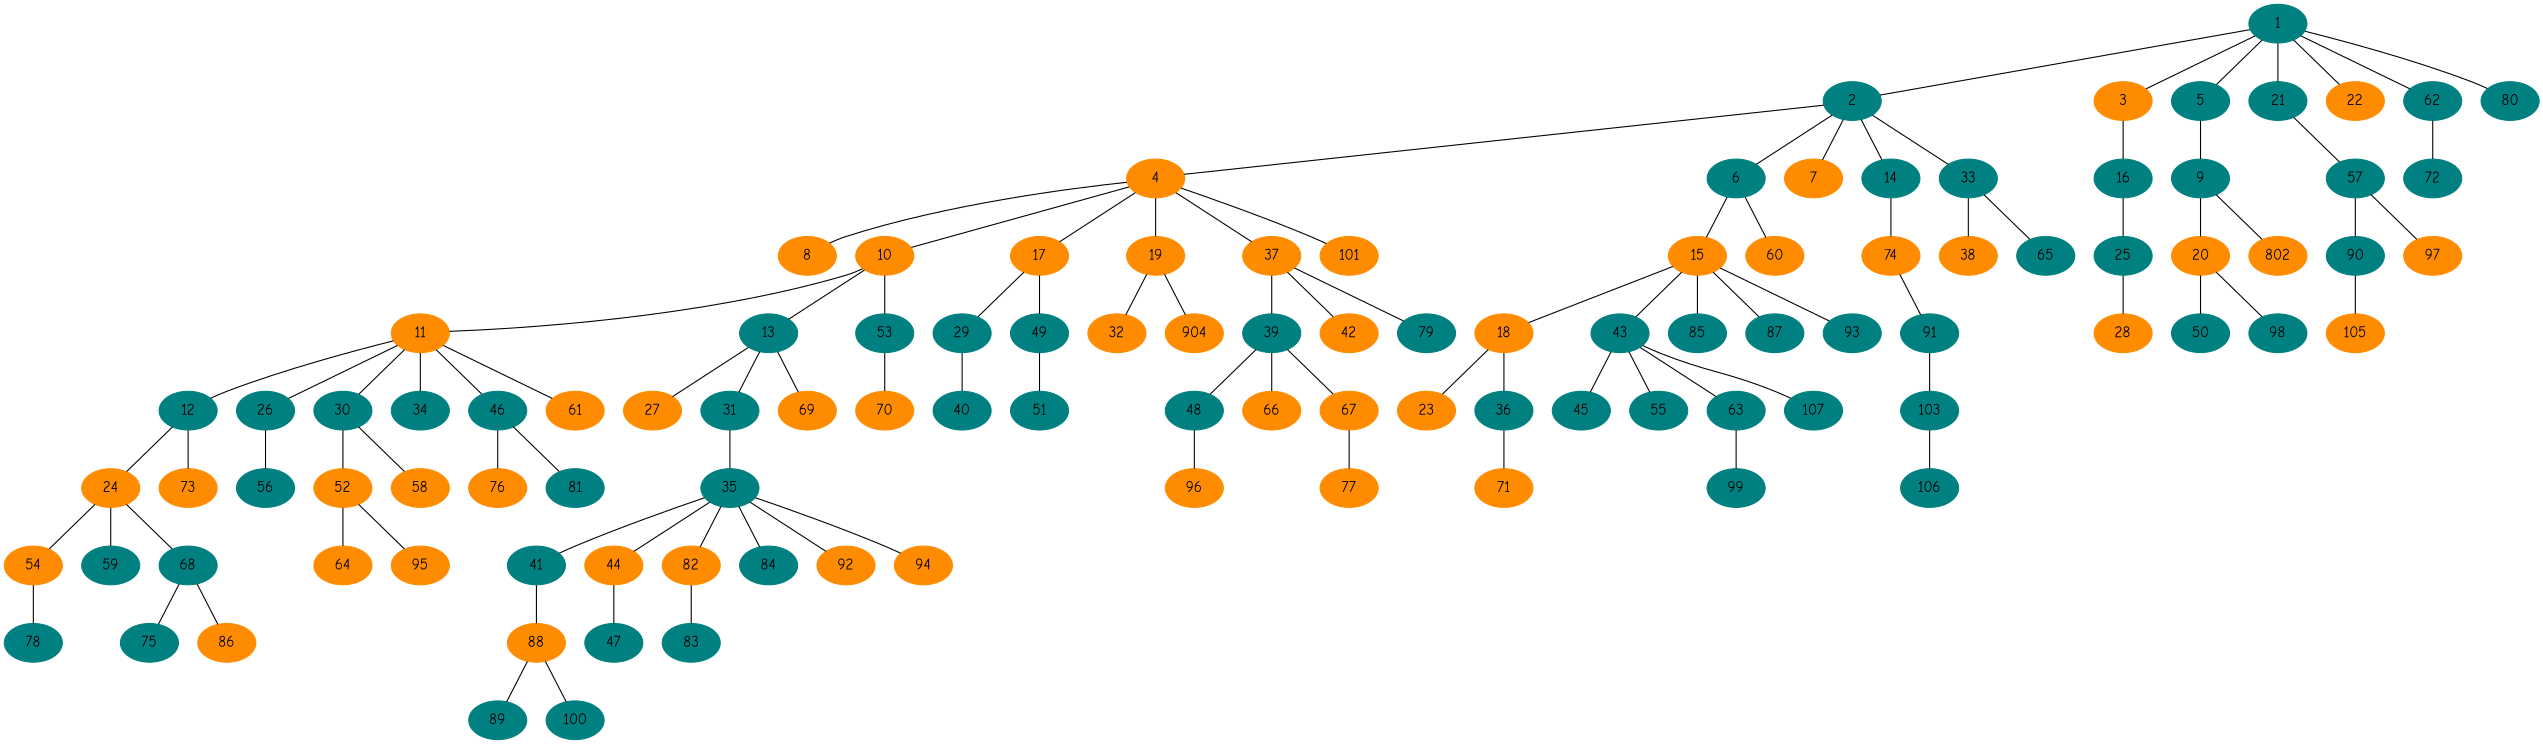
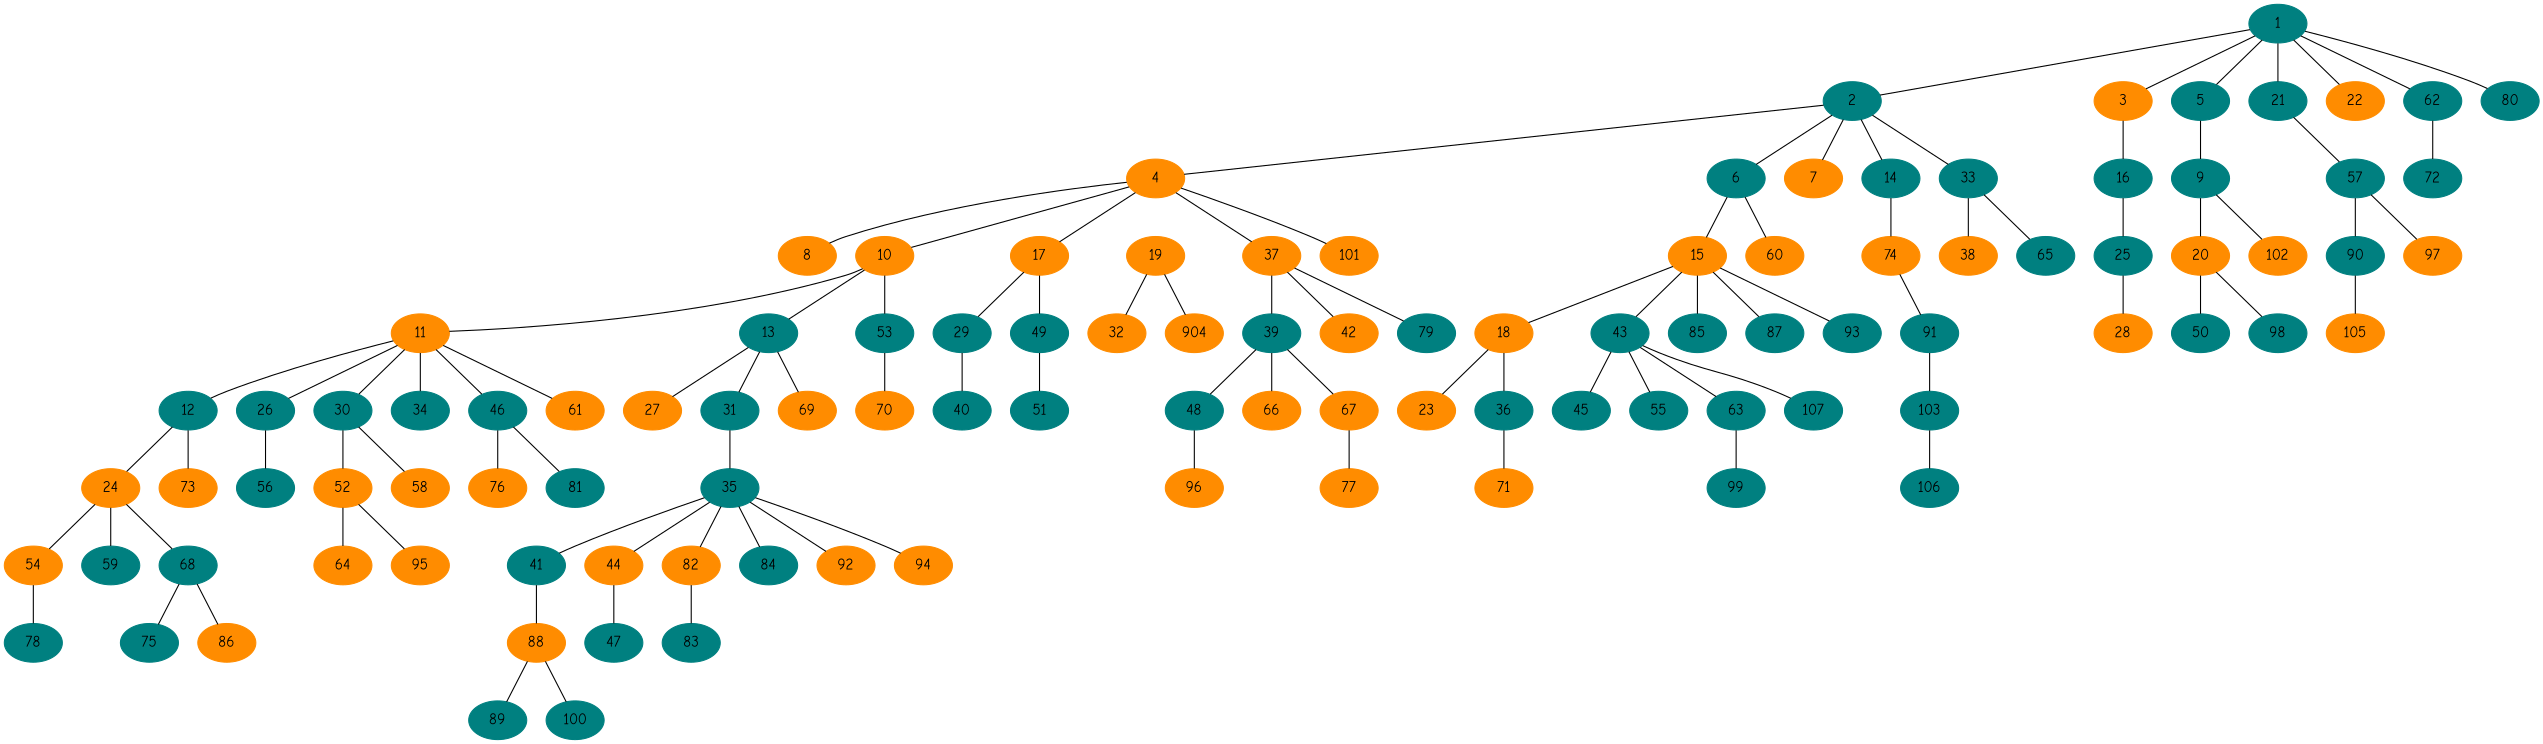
  graph {
    fontname="Comic Neue"
    node [color=teal fontname="Comic Neue" style=filled]
    edge [fontname="Comic Neue"]
    1
    2
    3 [color=darkorange]
    5
    21
    22 [color=darkorange]
    62
    80
    4 [color=darkorange]
    6
    7 [color=darkorange]
    14
    33
    16
    9
    57
    72
    8 [color=darkorange]
    10 [color=darkorange]
    17 [color=darkorange]
    19 [color=darkorange]
    37 [color=darkorange]
    101 [color=darkorange]
    15 [color=darkorange]
    60 [color=darkorange]
    74 [color=darkorange]
    38 [color=darkorange]
    65
    25
    11 [color=darkorange]
    13
    53
    29
    49
    32 [color=darkorange]
    n36 [color=darkorange label=904]
    39
    42 [color=darkorange]
    79
    20 [color=darkorange]
-   102 [color=darkorange label=802]
+   102 [color=darkorange]
    18 [color=darkorange]
    43
    85
    87
    93
    50
    98
    12
    26
    30
    34
    46
    61 [color=darkorange]
    27 [color=darkorange]
    31
    69 [color=darkorange]
    70 [color=darkorange]
    24 [color=darkorange]
    73 [color=darkorange]
    56
    52 [color=darkorange]
    58 [color=darkorange]
    76 [color=darkorange]
    81
    54 [color=darkorange]
    59
    68
    35
    91
    23 [color=darkorange]
    36
    45
    55
    63
    107
    28 [color=darkorange]
    40
    51
    71 [color=darkorange]
    90
    97 [color=darkorange]
    78
    75
    86 [color=darkorange]
    64 [color=darkorange]
    95 [color=darkorange]
    41
    44 [color=darkorange]
    82 [color=darkorange]
    84
    92 [color=darkorange]
    94 [color=darkorange]
    88 [color=darkorange]
    47
    83
    48
    66 [color=darkorange]
    67 [color=darkorange]
    96 [color=darkorange]
    77 [color=darkorange]
    89
    100
    99
    105 [color=darkorange]
    103
    106
    1 -- 2
    1 -- 3
    1 -- 5
    1 -- 21
    1 -- 22
    1 -- 62
    1 -- 80
    2 -- 4
    2 -- 6
    2 -- 7
    2 -- 14
    2 -- 33
    3 -- 16
    5 -- 9
    21 -- 57
    62 -- 72
    4 -- 8
    4 -- 10
    4 -- 17
-   4 -- 19
    4 -- 37
    4 -- 101
    6 -- 15
    6 -- 60
    14 -- 74
    33 -- 38
    33 -- 65
    16 -- 25
    9 -- 20
    9 -- 102
    57 -- 90
    57 -- 97
    10 -- 11
    10 -- 13
    10 -- 53
    17 -- 29
    17 -- 49
    19 -- 32
    19 -- n36
    37 -- 39
    37 -- 42
    37 -- 79
    15 -- 18
    15 -- 43
    15 -- 85
    15 -- 87
    15 -- 93
    74 -- 91
    25 -- 28
    11 -- 12
    11 -- 26
    11 -- 30
    11 -- 34
    11 -- 46
    11 -- 61
    13 -- 27
    13 -- 31
    13 -- 69
    53 -- 70
    29 -- 40
    49 -- 51
    39 -- 48
    39 -- 66
    39 -- 67
    20 -- 50
    20 -- 98
    18 -- 23
    18 -- 36
    43 -- 45
    43 -- 55
    43 -- 63
    43 -- 107
    12 -- 24
    12 -- 73
    26 -- 56
    30 -- 52
    30 -- 58
    46 -- 76
    46 -- 81
    31 -- 35
    24 -- 54
    24 -- 59
    24 -- 68
    52 -- 64
    52 -- 95
    54 -- 78
    68 -- 75
    68 -- 86
    35 -- 41
    35 -- 44
    35 -- 82
    35 -- 84
    35 -- 92
    35 -- 94
    91 -- 103
    36 -- 71
    63 -- 99
    90 -- 105
    41 -- 88
    44 -- 47
    82 -- 83
    88 -- 89
    88 -- 100
    48 -- 96
    67 -- 77
    103 -- 106
  }
